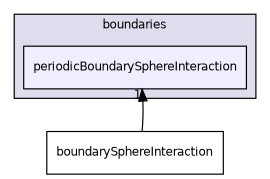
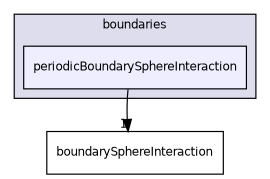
  digraph {
    compound=true
    node [fontname=Helvetica fontsize=10 shape=box]
    n1 [fillcolor="#eeeeff" label=periodicBoundarySphereInteraction pencolor=black style=filled]
    n2 [label=boundarySphereInteraction]
    subgraph cluster_1 {
      bgcolor="#ddddee"
      fontname=Helvetica
      fontsize=10
      label=boundaries
      pencolor=black
      n1
    }
-   n2 -> n1 [headlabel=1 labeldistance=1.5 labelfontname=Helvetica labelfontsize=10]
+   n1 -> n2 [headlabel=1 labeldistance=1.5 labelfontname=Helvetica labelfontsize=10]
  }
